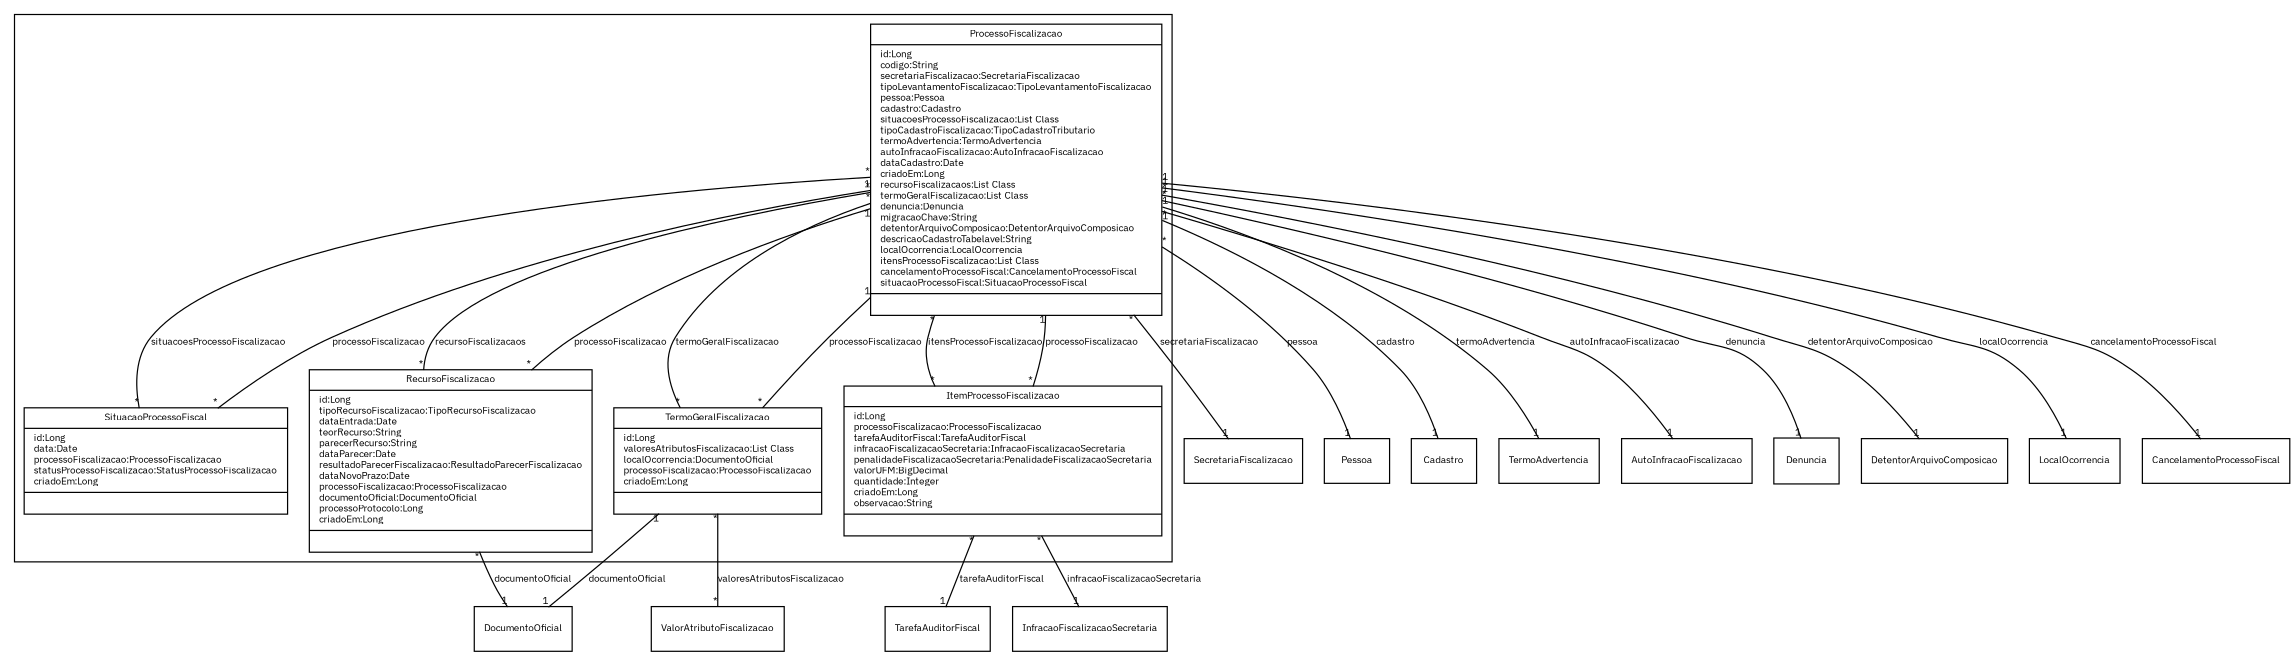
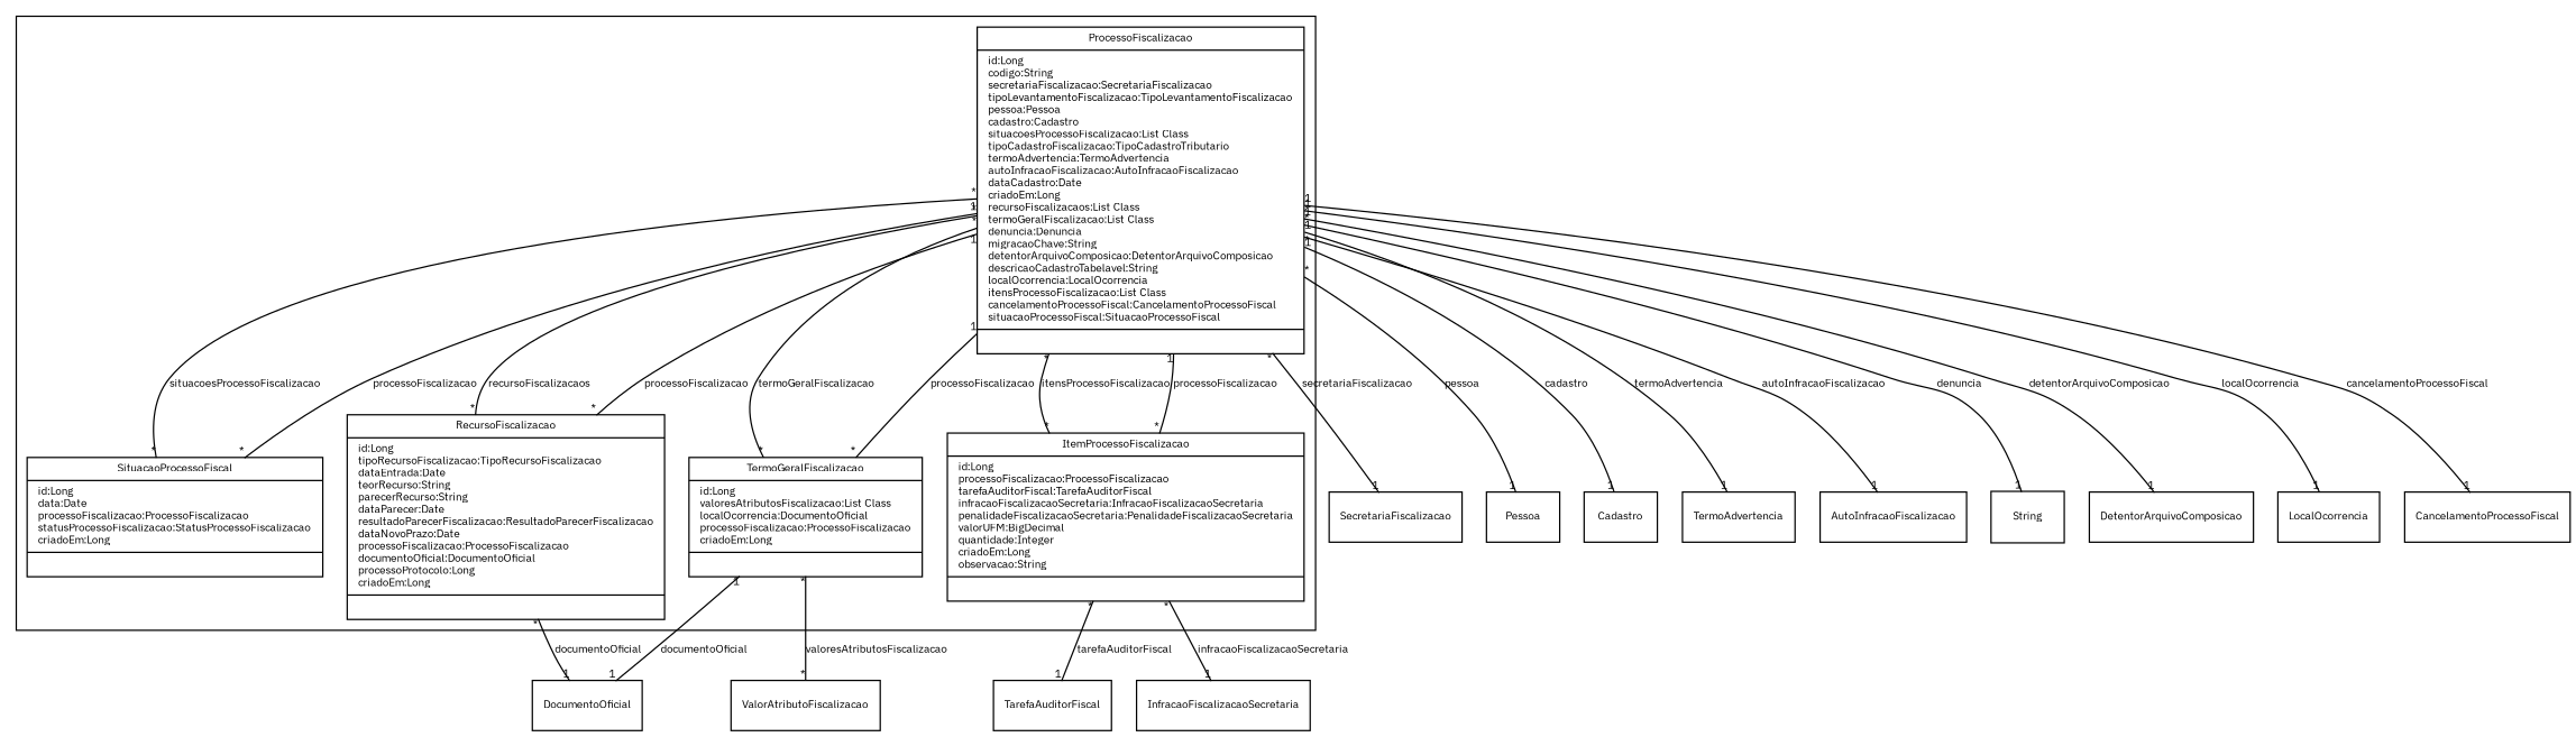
  digraph {
    fontname="IBM Plex Sans"
    fontsize=8
    node [fontname="IBM Plex Sans" fontsize=8 shape=record]
    edge [arrowhead=none fontname="IBM Plex Sans" fontsize=8 headlabel=1 taillabel="*"]
    n1 [label="{ProcessoFiscalizacao|id:Long\lcodigo:String\lsecretariaFiscalizacao:SecretariaFiscalizacao\ltipoLevantamentoFiscalizacao:TipoLevantamentoFiscalizacao\lpessoa:Pessoa\lcadastro:Cadastro\lsituacoesProcessoFiscalizacao:List Class\ltipoCadastroFiscalizacao:TipoCadastroTributario\ltermoAdvertencia:TermoAdvertencia\lautoInfracaoFiscalizacao:AutoInfracaoFiscalizacao\ldataCadastro:Date\lcriadoEm:Long\lrecursoFiscalizacaos:List Class\ltermoGeralFiscalizacao:List Class\ldenuncia:Denuncia\lmigracaoChave:String\ldetentorArquivoComposicao:DetentorArquivoComposicao\ldescricaoCadastroTabelavel:String\llocalOcorrencia:LocalOcorrencia\litensProcessoFiscalizacao:List Class\lcancelamentoProcessoFiscal:CancelamentoProcessoFiscal\lsituacaoProcessoFiscal:SituacaoProcessoFiscal\l|\l}"]
    n2 [label="{SituacaoProcessoFiscal|id:Long\ldata:Date\lprocessoFiscalizacao:ProcessoFiscalizacao\lstatusProcessoFiscalizacao:StatusProcessoFiscalizacao\lcriadoEm:Long\l|\l}"]
    n3 [label="{RecursoFiscalizacao|id:Long\ltipoRecursoFiscalizacao:TipoRecursoFiscalizacao\ldataEntrada:Date\lteorRecurso:String\lparecerRecurso:String\ldataParecer:Date\lresultadoParecerFiscalizacao:ResultadoParecerFiscalizacao\ldataNovoPrazo:Date\lprocessoFiscalizacao:ProcessoFiscalizacao\ldocumentoOficial:DocumentoOficial\lprocessoProtocolo:Long\lcriadoEm:Long\l|\l}"]
    n4 [label="{TermoGeralFiscalizacao|id:Long\lvaloresAtributosFiscalizacao:List Class\llocalOcorrencia:DocumentoOficial\lprocessoFiscalizacao:ProcessoFiscalizacao\lcriadoEm:Long\l|\l}"]
    n5 [label="{ItemProcessoFiscalizacao|id:Long\lprocessoFiscalizacao:ProcessoFiscalizacao\ltarefaAuditorFiscal:TarefaAuditorFiscal\linfracaoFiscalizacaoSecretaria:InfracaoFiscalizacaoSecretaria\lpenalidadeFiscalizacaoSecretaria:PenalidadeFiscalizacaoSecretaria\lvalorUFM:BigDecimal\lquantidade:Integer\lcriadoEm:Long\lobservacao:String\l|\l}"]
    SecretariaFiscalizacao
    Pessoa
    Cadastro
    TermoAdvertencia
    AutoInfracaoFiscalizacao
-   Denuncia
+   Denuncia [label=String]
    DetentorArquivoComposicao
    LocalOcorrencia
    CancelamentoProcessoFiscal
    DocumentoOficial
    ValorAtributoFiscalizacao
    TarefaAuditorFiscal
    InfracaoFiscalizacaoSecretaria
    subgraph cluster_1 {
      n1
      n2
      n3
      n4
      n5
    }
    n1 -> n2 [headlabel="*" label=situacoesProcessoFiscalizacao]
    n1 -> n3 [headlabel="*" label=recursoFiscalizacaos]
    n1 -> n4 [headlabel="*" label=termoGeralFiscalizacao]
    n1 -> n5 [headlabel="*" label=itensProcessoFiscalizacao]
    n1 -> SecretariaFiscalizacao [label=secretariaFiscalizacao]
    n1 -> Pessoa [label=pessoa]
    n1 -> Cadastro [label=cadastro]
    n1 -> TermoAdvertencia [label=termoAdvertencia taillabel=1]
    n1 -> AutoInfracaoFiscalizacao [label=autoInfracaoFiscalizacao taillabel=1]
    n1 -> Denuncia [label=denuncia]
    n1 -> DetentorArquivoComposicao [label=detentorArquivoComposicao taillabel=1]
    n1 -> LocalOcorrencia [label=localOcorrencia taillabel=1]
    n1 -> CancelamentoProcessoFiscal [label=cancelamentoProcessoFiscal taillabel=1]
    n2 -> n1 [label=processoFiscalizacao]
    n3 -> n1 [label=processoFiscalizacao]
    n3 -> DocumentoOficial [label=documentoOficial]
    n4 -> n1 [label=processoFiscalizacao]
    n4 -> DocumentoOficial [label=documentoOficial taillabel=1]
    n4 -> ValorAtributoFiscalizacao [headlabel="*" label=valoresAtributosFiscalizacao]
    n5 -> n1 [label=processoFiscalizacao]
    n5 -> TarefaAuditorFiscal [label=tarefaAuditorFiscal]
    n5 -> InfracaoFiscalizacaoSecretaria [label=infracaoFiscalizacaoSecretaria]
  }
